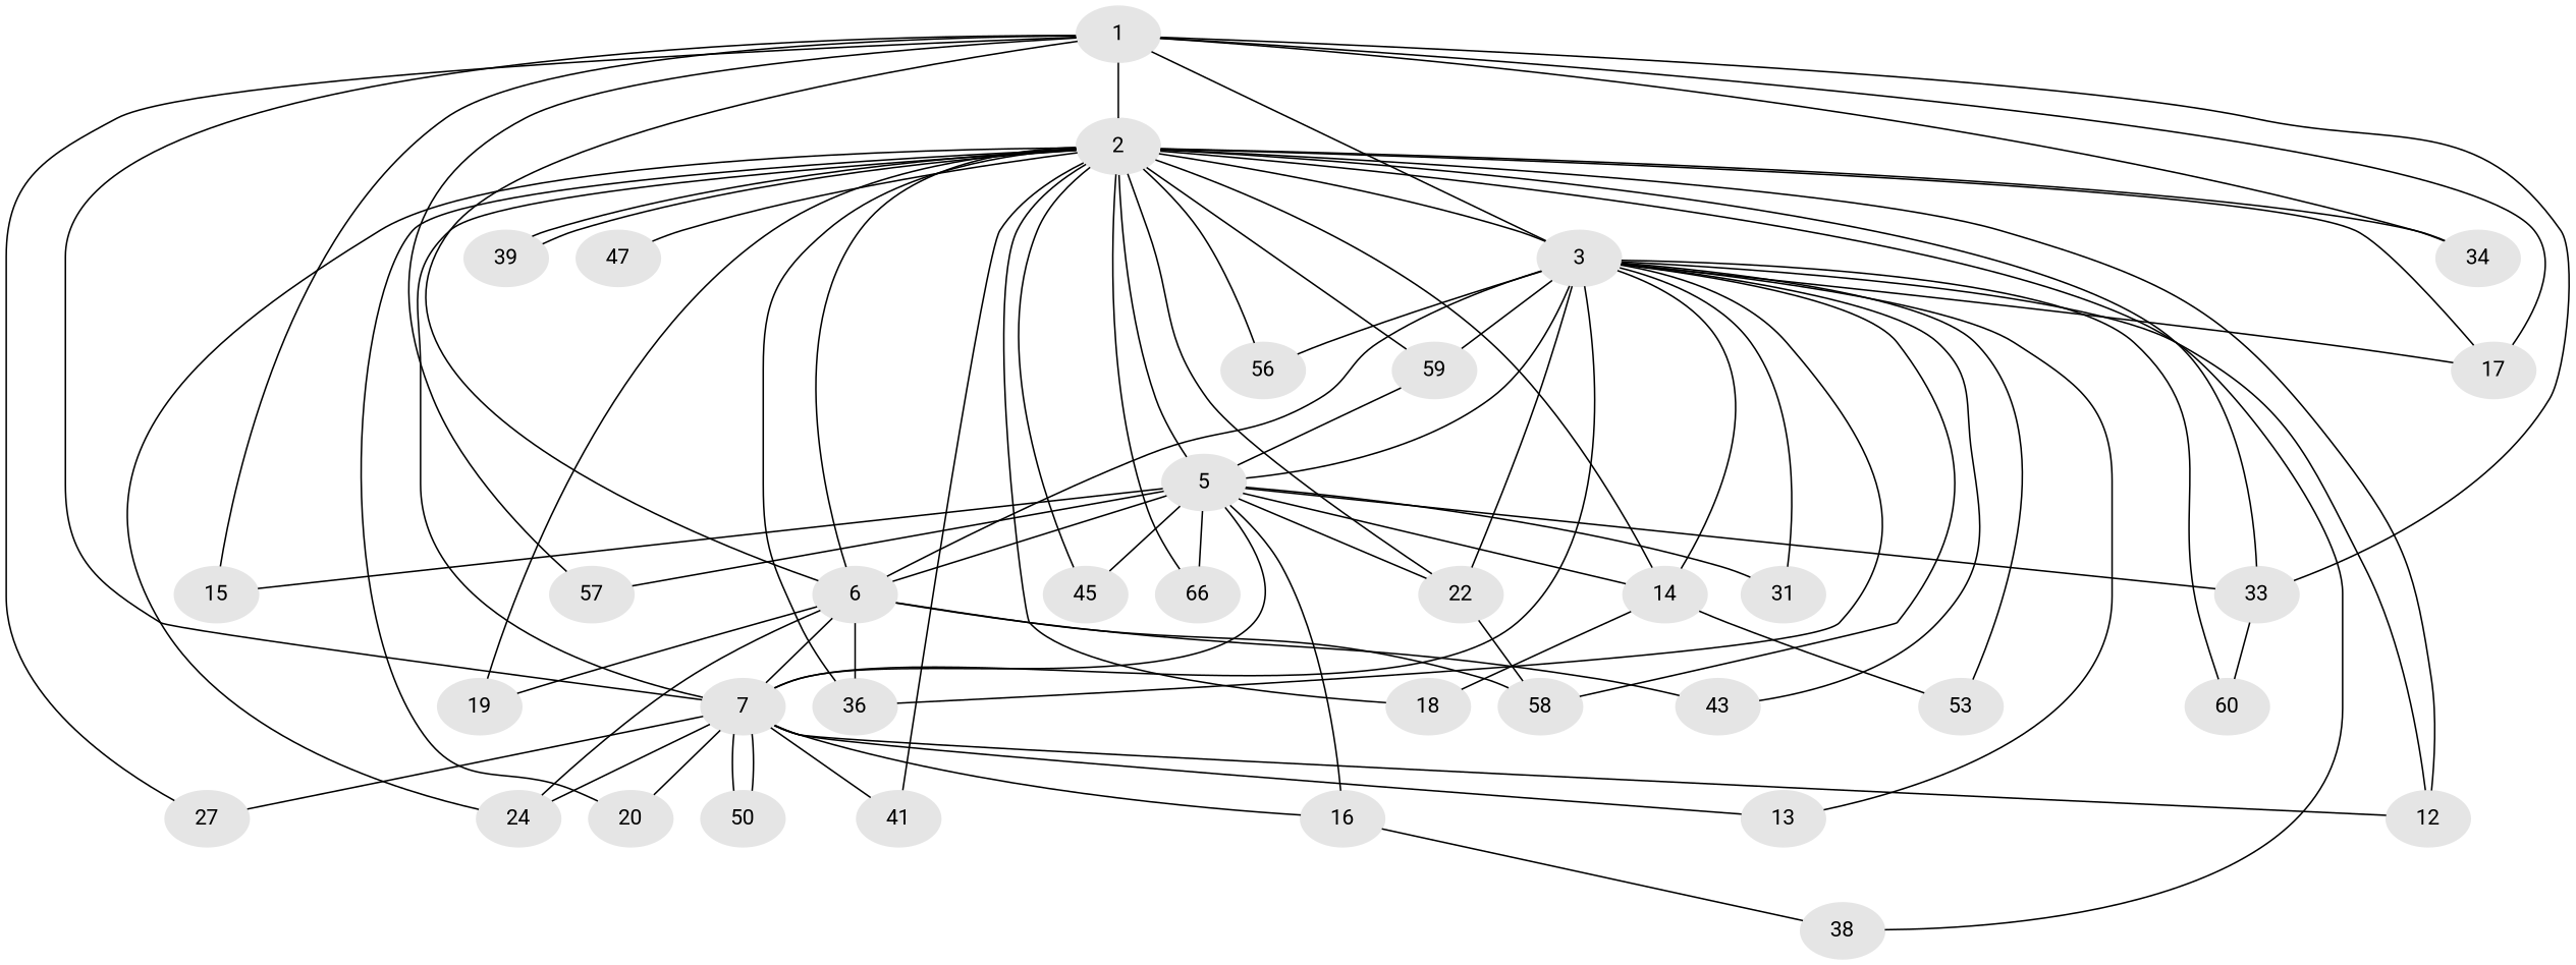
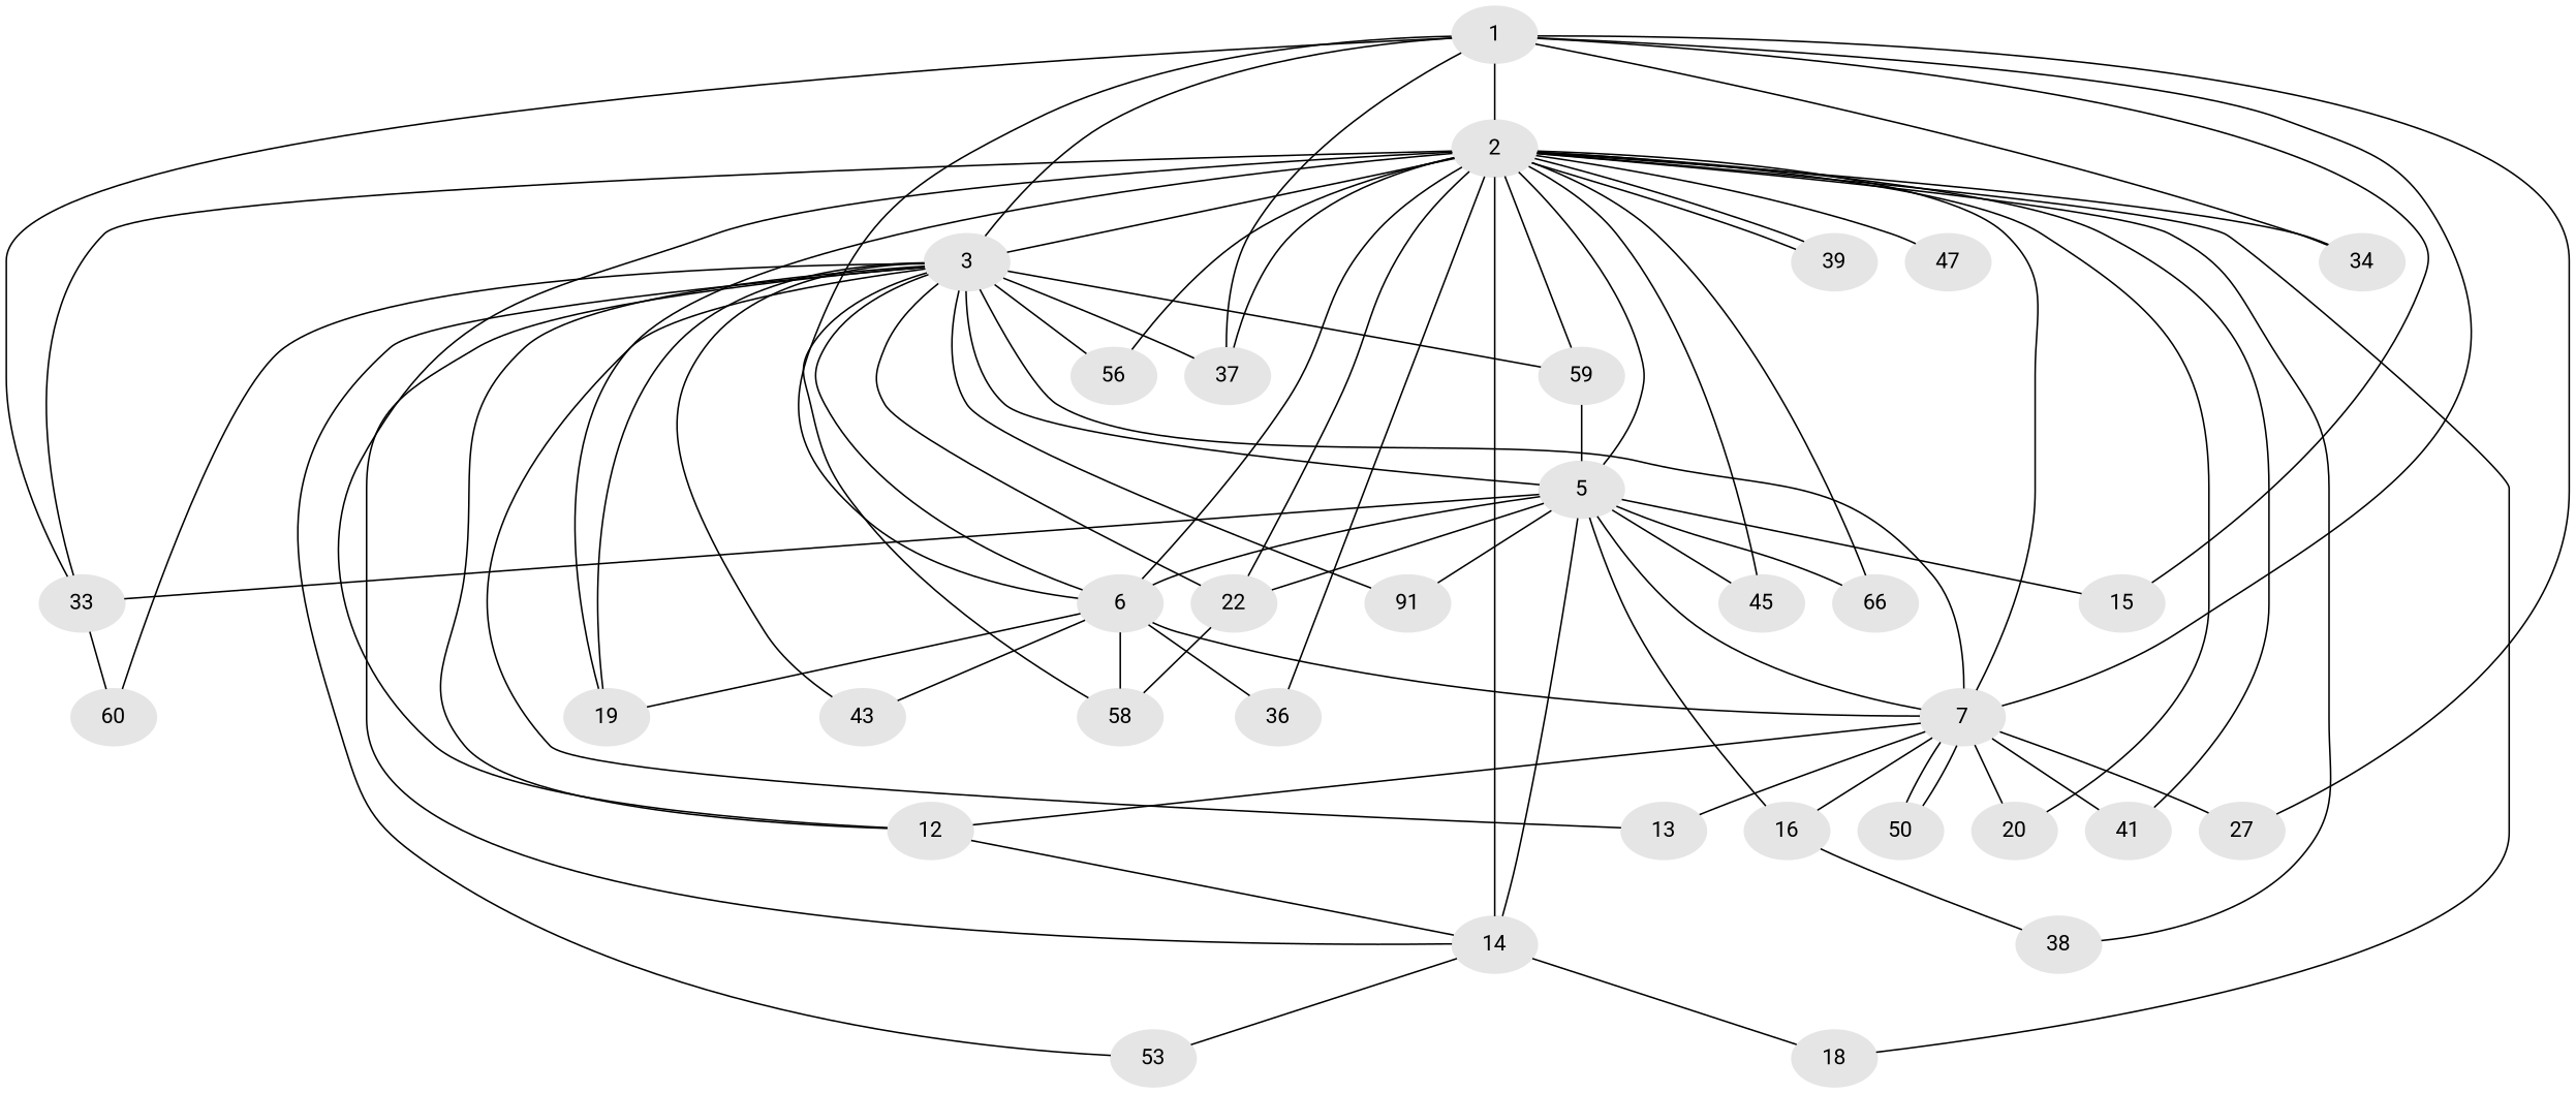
  graph {
    fontname=Roboto
    node [color=gray90 fontname=Roboto style=filled]
    edge [fontname=Roboto]
    1 [super="+32"]
    2 [super="+11+17+4+29"]
    3 [super="+21+10"]
    6
    7 [super="+23"]
    15
    27
    33 [super="+35"]
    34
-   37 [super="+67" label=17]
-   57
+   37 [super="+67"]
    5 [super="+9+46"]
    12 [super="+49"]
    14 [super="+30+54+63+52"]
    18
    19
    22 [super="+51+40"]
-   24 [super="+44"]
    n19 [label=20]
    36 [super="+42"]
    38
    39
    41
    45
    47
    56
    59
    66
    13
-   31
+   31 [label=91]
    43
    53
    58 [super="+62"]
    60
    16
    50
    1 -- 2 [weight=5]
    1 -- 3 [weight=3]
    1 -- 6
    1 -- 7
    1 -- 15
    1 -- 27
    1 -- 33
    1 -- 34
    1 -- 37
-   1 -- 57
    2 -- 3 [weight=10]
    2 -- 6 [weight=3]
    2 -- 7 [weight=5]
    2 -- 33
    2 -- 34
    2 -- 37 [weight=2]
    2 -- 5 [weight=7]
    2 -- 12
    2 -- 14 [weight=3]
    2 -- 18
    2 -- 19
    2 -- 22 [weight=2]
-   2 -- 24
    2 -- n19
    2 -- 36
    2 -- 38
    2 -- 39
    2 -- 39
    2 -- 41
    2 -- 45
    2 -- 47 [weight=2]
    2 -- 56
    2 -- 59
    2 -- 66
    3 -- 6 [weight=3]
    3 -- 7 [weight=2]
    3 -- 37
    3 -- 5 [weight=5]
    3 -- 12
    3 -- 14
    3 -- 22 [weight=2]
-   3 -- 36 [weight=3]
+   3 -- 19 [weight=3]
    3 -- 56 [weight=2]
    3 -- 59
    3 -- 13
    3 -- 31
    3 -- 43
    3 -- 53
    3 -- 58
    3 -- 60
    6 -- 7
    6 -- 19
-   6 -- 24
    6 -- 36
    6 -- 43
    6 -- 58
    7 -- 27
    7 -- 12
-   7 -- 24
    7 -- n19
    7 -- 41
    7 -- 13
    7 -- 16
    7 -- 50
    7 -- 50
    33 -- 60
    5 -- 6 [weight=3]
    5 -- 7 [weight=2]
    5 -- 15
    5 -- 33
-   5 -- 57
    5 -- 14 [weight=3]
    5 -- 22
    5 -- 45
    5 -- 66
    5 -- 31
    5 -- 16
+   12 -- 14
    14 -- 18
    14 -- 53
    22 -- 58
    59 -- 5 [weight=2]
    16 -- 38
  }
